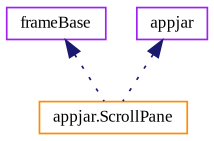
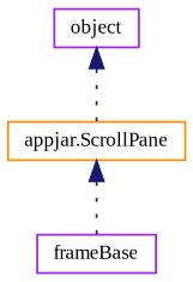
  digraph {
    fontname="Liberation Serif"
    node [color=purple fillcolor=white fontname="Liberation Serif" fontsize=10 shape=record style=filled]
    edge [color=midnightblue dir=back fontname="Liberation Serif" fontsize=10 labelfontname=Helvetica labelfontsize=10 style=dotted]
    n1 [color=darkorange height=0.2 label="appjar.ScrollPane" width=0.4]
    n2 [height=0.2 label=frameBase width=0.4]
-   n3 [height=0.2 label=appjar width=0.4]
-   n2 -> n1
+   n3 [height=0.2 label=object width=0.4]
+   n1 -> n2
    n3 -> n1
  }
